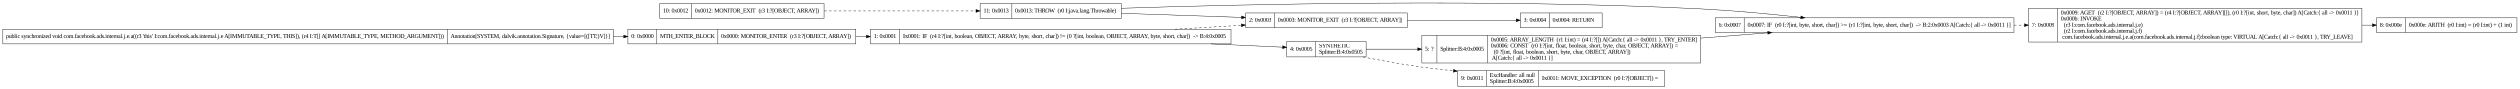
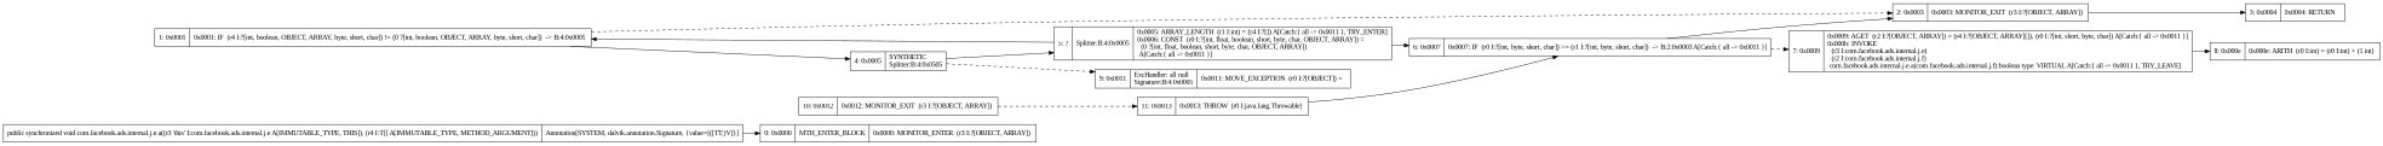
  digraph {
    fontname="Liberation Serif"
    rankdir=LR
    node [fontname="Liberation Serif" shape=record]
    edge [fontname="Liberation Serif"]
    n1 [label="{0\:\ 0x0000|MTH_ENTER_BLOCK\l|0x0000: MONITOR_ENTER  (r3 I:?[OBJECT, ARRAY]) \l}"]
    n2 [label="{1\:\ 0x0001|0x0001: IF  (r4 I:?[int, boolean, OBJECT, ARRAY, byte, short, char]) != (0 ?[int, boolean, OBJECT, ARRAY, byte, short, char])  \-\> B:4:0x0005 \l}"]
    n3 [label="{2\:\ 0x0003|0x0003: MONITOR_EXIT  (r3 I:?[OBJECT, ARRAY]) \l}"]
    n4 [label="{4\:\ 0x0005|SYNTHETIC\lSplitter:B:4:0x0505\l}"]
    n5 [label="{3\:\ 0x0004|0x0004: RETURN   \l}"]
    n6 [label="{5\:\ ?|Splitter:B:4:0x0005\l|0x0005: ARRAY_LENGTH  (r1 I:int) = (r4 I:?[]) A[Catch:\{ all \-\> 0x0011 \}, TRY_ENTER]\l0x0006: CONST  (r0 I:?[int, float, boolean, short, byte, char, OBJECT, ARRAY]) = \l  (0 ?[int, float, boolean, short, byte, char, OBJECT, ARRAY])\l A[Catch:\{ all \-\> 0x0011 \}]\l}"]
-   n7 [label="{9\:\ 0x0011|ExcHandler: all null\lSplitter:B:4:0x0005\l|0x0011: MOVE_EXCEPTION  (r0 I:?[OBJECT]) =  \l}"]
+   n7 [label="{9\:\ 0x0011|ExcHandler: all null\lSignature:B:4:0x0005\l|0x0011: MOVE_EXCEPTION  (r0 I:?[OBJECT]) =  \l}"]
    n8 [label="{6\:\ 0x0007|0x0007: IF  (r0 I:?[int, byte, short, char]) \>= (r1 I:?[int, byte, short, char])  \-\> B:2:0x0003 A[Catch:\{ all \-\> 0x0011 \}]\l}"]
    n9 [label="{7\:\ 0x0009|0x0009: AGET  (r2 I:?[OBJECT, ARRAY]) = (r4 I:?[OBJECT, ARRAY][]), (r0 I:?[int, short, byte, char]) A[Catch:\{ all \-\> 0x0011 \}]\l0x000b: INVOKE  \l  (r3 I:com.facebook.ads.internal.j.e)\l  (r2 I:com.facebook.ads.internal.j.f)\l com.facebook.ads.internal.j.e.a(com.facebook.ads.internal.j.f):boolean type: VIRTUAL A[Catch:\{ all \-\> 0x0011 \}, TRY_LEAVE]\l}"]
    n10 [label="{8\:\ 0x000e|0x000e: ARITH  (r0 I:int) = (r0 I:int) + (1 int) \l}"]
    n11 [label="{10\:\ 0x0012|0x0012: MONITOR_EXIT  (r3 I:?[OBJECT, ARRAY]) \l}"]
    n12 [label="{11\:\ 0x0013|0x0013: THROW  (r0 I:java.lang.Throwable) \l}"]
    n13 [label="{public synchronized void com.facebook.ads.internal.j.e.a((r3 'this' I:com.facebook.ads.internal.j.e A[IMMUTABLE_TYPE, THIS]), (r4 I:T[] A[IMMUTABLE_TYPE, METHOD_ARGUMENT]))  | Annotation[SYSTEM, dalvik.annotation.Signature, \{value=[([TT;)V]\}]\l}"]
-   n1 -> n2
+   n6 -> n2
    n2 -> n3 [style=dashed]
    n2 -> n4
    n3 -> n5
    n4 -> n6
    n4 -> n7 [style=dashed]
    n6 -> n8
-   n12 -> n3
+   n8 -> n3
    n8 -> n9 [style=dashed]
    n9 -> n10
    n11 -> n12 [style=dashed]
    n12 -> n8
    n13 -> n1
  }
